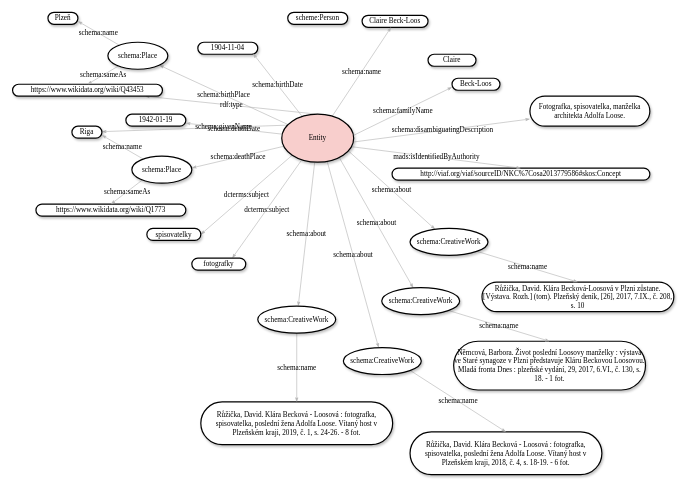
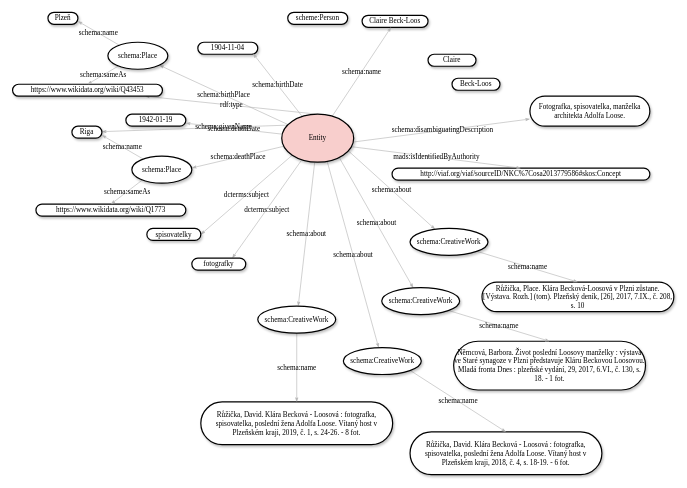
  <mxCell id="0" />
  <mxCell id="1" parent="0" />
  <mxCell id="2" value="scheme:Person" style="whiteSpace=wrap;html=1;rounded=1;shadow=1;comic=0;labelBackgroundColor=none;strokeWidth=2;fontFamily=Verdana;fontSize=12;align=center;arcSize=50;" parent="1" vertex="1"><mxGeometry x="479" y="20" width="100" height="20" as="geometry" /></mxCell>
  <mxCell id="3" value="rdf:type" style="edgeStyle=none;rounded=1;html=1;labelBackgroundColor=none;startArrow=none;startFill=0;startSize=5;endArrow=classicThin;endFill=1;endSize=5;jettySize=auto;orthogonalLoop=1;strokeColor=#B3B3B3;strokeWidth=1;fontFamily=Verdana;fontSize=12;exitX=0.5;exitY=0;exitDx=0;exitDy=0;" parent="1" source="50" target="21" edge="1"><mxGeometry relative="1" as="geometry"><mxPoint x="519" y="190" as="sourcePoint" /></mxGeometry></mxCell>
  <mxCell id="4" value="1942-01-19" style="whiteSpace=wrap;html=1;rounded=1;shadow=1;comic=0;labelBackgroundColor=none;strokeWidth=2;fontFamily=Verdana;fontSize=12;align=center;arcSize=50;direction=west;" parent="1" vertex="1"><mxGeometry x="209" y="190" width="100" height="20" as="geometry" /></mxCell>
  <mxCell id="5" value="schema:deathDate" style="edgeStyle=none;rounded=1;html=1;labelBackgroundColor=none;startArrow=none;startFill=0;startSize=5;endArrow=classicThin;endFill=1;endSize=5;jettySize=auto;orthogonalLoop=1;strokeColor=#B3B3B3;strokeWidth=1;fontFamily=Verdana;fontSize=12;entryX=0;entryY=0.25;entryDx=0;entryDy=0;" parent="1" source="50" target="4" edge="1"><mxGeometry relative="1" as="geometry"><mxPoint x="339" y="290" as="sourcePoint" /></mxGeometry></mxCell>
  <mxCell id="6" value="Claire Beck-Loos" style="whiteSpace=wrap;html=1;rounded=1;shadow=1;comic=0;labelBackgroundColor=none;strokeWidth=2;fontFamily=Verdana;fontSize=12;align=center;arcSize=50;" parent="1" vertex="1"><mxGeometry x="603" y="25" width="110" height="20" as="geometry" /></mxCell>
  <mxCell id="7" value="schema:name" style="edgeStyle=none;rounded=1;html=1;labelBackgroundColor=none;startArrow=none;startFill=0;startSize=5;endArrow=classicThin;endFill=1;endSize=5;jettySize=auto;orthogonalLoop=1;strokeColor=#B3B3B3;strokeWidth=1;fontFamily=Verdana;fontSize=12" parent="1" source="50" target="6" edge="1"><mxGeometry relative="1" as="geometry"><mxPoint x="407.974" y="572.053" as="sourcePoint" /></mxGeometry></mxCell>
  <mxCell id="8" value="Beck-Loos" style="whiteSpace=wrap;html=1;rounded=1;shadow=1;comic=0;labelBackgroundColor=none;strokeWidth=2;fontFamily=Verdana;fontSize=12;align=center;arcSize=50;" parent="1" vertex="1"><mxGeometry x="753" y="130" width="80" height="20" as="geometry" /></mxCell>
- <mxCell id="9" value="schema:familyName" style="edgeStyle=none;rounded=1;html=1;labelBackgroundColor=none;startArrow=none;startFill=0;startSize=5;endArrow=classicThin;endFill=1;endSize=5;jettySize=auto;orthogonalLoop=1;strokeColor=#B3B3B3;strokeWidth=1;fontFamily=Verdana;fontSize=12;exitX=1.006;exitY=0.435;exitDx=0;exitDy=0;exitPerimeter=0;entryX=0;entryY=0.75;entryDx=0;entryDy=0;" parent="1" source="50" target="8" edge="1"><mxGeometry relative="1" as="geometry"><mxPoint x="587.974" y="572.053" as="sourcePoint" /></mxGeometry></mxCell>
  <mxCell id="10" value="Claire" style="whiteSpace=wrap;html=1;rounded=1;shadow=1;comic=0;labelBackgroundColor=none;strokeWidth=2;fontFamily=Verdana;fontSize=12;align=center;arcSize=50;" parent="1" vertex="1"><mxGeometry x="713" y="90" width="80" height="20" as="geometry" /></mxCell>
  <mxCell id="11" value="schema:givenName" style="edgeStyle=none;rounded=1;html=1;labelBackgroundColor=none;startArrow=none;startFill=0;startSize=5;endArrow=classicThin;endFill=1;endSize=5;jettySize=auto;orthogonalLoop=1;strokeColor=#B3B3B3;strokeWidth=1;fontFamily=Verdana;fontSize=12;exitX=0.894;exitY=0.185;exitDx=0;exitDy=0;exitPerimeter=0;" parent="1" source="50" target="23" edge="1"><mxGeometry relative="1" as="geometry"><mxPoint x="737.974" y="572.053" as="sourcePoint" /></mxGeometry></mxCell>
  <mxCell id="12" value="1904-11-04" style="whiteSpace=wrap;html=1;rounded=1;shadow=1;comic=0;labelBackgroundColor=none;strokeWidth=2;fontFamily=Verdana;fontSize=12;align=center;arcSize=50;" parent="1" vertex="1"><mxGeometry x="329" y="70" width="100" height="20" as="geometry" /></mxCell>
  <mxCell id="13" value="schema:birthDate" style="edgeStyle=none;rounded=1;html=1;labelBackgroundColor=none;startArrow=none;startFill=0;startSize=5;endArrow=classicThin;endFill=1;endSize=5;jettySize=auto;orthogonalLoop=1;strokeColor=#B3B3B3;strokeWidth=1;fontFamily=Verdana;fontSize=12;entryX=0.923;entryY=0.95;entryDx=0;entryDy=0;exitX=0.285;exitY=0.048;exitDx=0;exitDy=0;exitPerimeter=0;entryPerimeter=0;" parent="1" source="50" target="12" edge="1"><mxGeometry relative="1" as="geometry"><mxPoint x="429" y="180" as="sourcePoint" /></mxGeometry></mxCell>
  <mxCell id="14" value="schema:deathPlace" style="edgeStyle=none;rounded=1;html=1;labelBackgroundColor=none;startArrow=none;startFill=0;startSize=5;endArrow=classicThin;endFill=1;endSize=5;jettySize=auto;orthogonalLoop=1;strokeColor=#B3B3B3;strokeWidth=1;fontFamily=Verdana;fontSize=12;entryX=1.002;entryY=0.435;entryDx=0;entryDy=0;exitX=0.031;exitY=0.668;exitDx=0;exitDy=0;exitPerimeter=0;entryPerimeter=0;" parent="1" source="50" target="32" edge="1"><mxGeometry relative="1" as="geometry"><mxPoint x="419" y="450" as="sourcePoint" /><mxPoint x="319" y="280" as="targetPoint" /></mxGeometry></mxCell>
  <mxCell id="15" value="schema:birthPlace" style="edgeStyle=none;rounded=1;html=1;labelBackgroundColor=none;startArrow=none;startFill=0;startSize=5;endArrow=classicThin;endFill=1;endSize=5;jettySize=auto;orthogonalLoop=1;strokeColor=#B3B3B3;strokeWidth=1;fontFamily=Verdana;fontSize=12;entryX=1;entryY=1;entryDx=0;entryDy=0;" parent="1" source="50" target="31" edge="1"><mxGeometry relative="1" as="geometry"><mxPoint x="389" y="250" as="sourcePoint" /><mxPoint x="329" y="135" as="targetPoint" /></mxGeometry></mxCell>
  <mxCell id="16" value="http://viaf.org/viaf/sourceID/NKC%7Cosa2013779586#skos:Concept" style="whiteSpace=wrap;html=1;rounded=1;shadow=1;comic=0;labelBackgroundColor=none;strokeWidth=2;fontFamily=Verdana;fontSize=12;align=center;arcSize=50;" parent="1" vertex="1"><mxGeometry x="653" y="280" width="430" height="20" as="geometry" /></mxCell>
  <mxCell id="17" value="mads:isIdentifiedByAuthority" style="edgeStyle=none;rounded=1;html=1;labelBackgroundColor=none;startArrow=none;startFill=0;startSize=5;endArrow=classicThin;endFill=1;endSize=5;jettySize=auto;orthogonalLoop=1;strokeColor=#B3B3B3;strokeWidth=1;fontFamily=Verdana;fontSize=12;entryX=0.5;entryY=0;entryDx=0;entryDy=0;exitX=0.967;exitY=0.677;exitDx=0;exitDy=0;exitPerimeter=0;" parent="1" source="50" target="16" edge="1"><mxGeometry relative="1" as="geometry"><mxPoint x="583" y="300" as="sourcePoint" /></mxGeometry></mxCell>
  <mxCell id="18" value="schema:disambiguatingDescription" style="edgeStyle=none;rounded=1;html=1;labelBackgroundColor=none;startArrow=none;startFill=0;startSize=5;endArrow=classicThin;endFill=1;endSize=5;jettySize=auto;orthogonalLoop=1;strokeColor=#B3B3B3;strokeWidth=1;fontFamily=Verdana;fontSize=12;exitX=1.01;exitY=0.577;exitDx=0;exitDy=0;exitPerimeter=0;" parent="1" source="50" target="33" edge="1"><mxGeometry relative="1" as="geometry"><mxPoint x="747.974" y="82.053" as="sourcePoint" /></mxGeometry></mxCell>
  <mxCell id="19" value="Plzeň" style="whiteSpace=wrap;html=1;rounded=1;shadow=1;comic=0;labelBackgroundColor=none;strokeWidth=2;fontFamily=Verdana;fontSize=12;align=center;arcSize=50;direction=west;" parent="1" vertex="1"><mxGeometry x="79" y="20" width="50" height="20" as="geometry" /></mxCell>
  <mxCell id="20" value="schema:name" style="edgeStyle=none;rounded=1;html=1;labelBackgroundColor=none;startArrow=none;startFill=0;startSize=5;endArrow=classicThin;endFill=1;endSize=5;jettySize=auto;orthogonalLoop=1;strokeColor=#B3B3B3;strokeWidth=1;fontFamily=Verdana;fontSize=12;entryX=0;entryY=0.25;entryDx=0;entryDy=0;" parent="1" source="31" target="19" edge="1"><mxGeometry relative="1" as="geometry"><mxPoint x="348.995" y="390.003" as="sourcePoint" /></mxGeometry></mxCell>
  <mxCell id="21" value="https://www.wikidata.org/wiki/Q43453" style="whiteSpace=wrap;html=1;rounded=1;shadow=1;comic=0;labelBackgroundColor=none;strokeWidth=2;fontFamily=Verdana;fontSize=12;align=center;arcSize=50;direction=west;" parent="1" vertex="1"><mxGeometry x="20" y="140" width="250" height="20" as="geometry" /></mxCell>
  <mxCell id="22" value="schema:sameAs" style="edgeStyle=none;rounded=1;html=1;labelBackgroundColor=none;startArrow=none;startFill=0;startSize=5;endArrow=classicThin;endFill=1;endSize=5;jettySize=auto;orthogonalLoop=1;strokeColor=#B3B3B3;strokeWidth=1;fontFamily=Verdana;fontSize=12;entryX=0.5;entryY=1;entryDx=0;entryDy=0;exitX=0.18;exitY=0.874;exitDx=0;exitDy=0;exitPerimeter=0;" parent="1" source="31" target="21" edge="1"><mxGeometry relative="1" as="geometry"><mxPoint x="340.045" y="476.873" as="sourcePoint" /></mxGeometry></mxCell>
  <mxCell id="23" value="Riga" style="whiteSpace=wrap;html=1;rounded=1;shadow=1;comic=0;labelBackgroundColor=none;strokeWidth=2;fontFamily=Verdana;fontSize=12;align=center;arcSize=50;direction=west;" parent="1" vertex="1"><mxGeometry x="119" y="210" width="50" height="20" as="geometry" /></mxCell>
  <mxCell id="24" value="schema:name" style="edgeStyle=none;rounded=1;html=1;labelBackgroundColor=none;startArrow=none;startFill=0;startSize=5;endArrow=classicThin;endFill=1;endSize=5;jettySize=auto;orthogonalLoop=1;strokeColor=#B3B3B3;strokeWidth=1;fontFamily=Verdana;fontSize=12;entryX=0;entryY=0.25;entryDx=0;entryDy=0;" parent="1" source="32" target="23" edge="1"><mxGeometry relative="1" as="geometry"><mxPoint x="388.995" y="580.003" as="sourcePoint" /></mxGeometry></mxCell>
  <mxCell id="25" value="https://www.wikidata.org/wiki/Q1773" style="whiteSpace=wrap;html=1;rounded=1;shadow=1;comic=0;labelBackgroundColor=none;strokeWidth=2;fontFamily=Verdana;fontSize=12;align=center;arcSize=50;direction=west;" parent="1" vertex="1"><mxGeometry x="59" y="340" width="250" height="20" as="geometry" /></mxCell>
  <mxCell id="26" value="schema:sameAs" style="edgeStyle=none;rounded=1;html=1;labelBackgroundColor=none;startArrow=none;startFill=0;startSize=5;endArrow=classicThin;endFill=1;endSize=5;jettySize=auto;orthogonalLoop=1;strokeColor=#B3B3B3;strokeWidth=1;fontFamily=Verdana;fontSize=12;entryX=0.5;entryY=1;entryDx=0;entryDy=0;exitX=0.18;exitY=0.874;exitDx=0;exitDy=0;exitPerimeter=0;" parent="1" source="32" target="25" edge="1"><mxGeometry relative="1" as="geometry"><mxPoint x="380.045" y="666.873" as="sourcePoint" /></mxGeometry></mxCell>
  <mxCell id="27" value="dcterms:subject" style="edgeStyle=none;rounded=1;html=1;labelBackgroundColor=none;startArrow=none;startFill=0;startSize=5;endArrow=classicThin;endFill=1;endSize=5;jettySize=auto;orthogonalLoop=1;strokeColor=#B3B3B3;strokeWidth=1;fontFamily=Verdana;fontSize=12;exitX=0;exitY=1;exitDx=0;exitDy=0;entryX=0;entryY=0.5;entryDx=0;entryDy=0;" parent="1" source="50" target="28" edge="1"><mxGeometry relative="1" as="geometry"><mxPoint x="526.72" y="513.44" as="sourcePoint" /><mxPoint x="333.57" y="382.314" as="targetPoint" /></mxGeometry></mxCell>
  <mxCell id="28" value="spisovatelky" style="whiteSpace=wrap;html=1;rounded=1;shadow=1;comic=0;labelBackgroundColor=none;strokeWidth=2;fontFamily=Verdana;fontSize=12;align=center;arcSize=50;direction=west;" parent="1" vertex="1"><mxGeometry x="244" y="380.5" width="90" height="20" as="geometry" /></mxCell>
  <mxCell id="29" value="dcterms:subject" style="edgeStyle=none;rounded=1;html=1;labelBackgroundColor=none;startArrow=none;startFill=0;startSize=5;endArrow=classicThin;endFill=1;endSize=5;jettySize=auto;orthogonalLoop=1;strokeColor=#B3B3B3;strokeWidth=1;fontFamily=Verdana;fontSize=12;exitX=0.271;exitY=0.967;exitDx=0;exitDy=0;exitPerimeter=0;entryX=0.25;entryY=1;entryDx=0;entryDy=0;" parent="1" source="50" target="30" edge="1"><mxGeometry relative="1" as="geometry"><mxPoint x="551" y="320" as="sourcePoint" /><mxPoint x="406.5" y="434.64" as="targetPoint" /></mxGeometry></mxCell>
  <mxCell id="30" value="fotografky" style="whiteSpace=wrap;html=1;rounded=1;shadow=1;comic=0;labelBackgroundColor=none;strokeWidth=2;fontFamily=Verdana;fontSize=12;align=center;arcSize=50;direction=west;" parent="1" vertex="1"><mxGeometry x="319" y="430" width="90" height="20" as="geometry" /></mxCell>
  <mxCell id="31" value="schema:Place" style="ellipse;whiteSpace=wrap;html=1;rounded=1;shadow=1;comic=0;labelBackgroundColor=none;strokeWidth=2;fontFamily=Verdana;fontSize=12;align=center;" parent="1" vertex="1"><mxGeometry x="179" y="70" width="100" height="45" as="geometry" /></mxCell>
  <mxCell id="32" value="schema:Place" style="ellipse;whiteSpace=wrap;html=1;rounded=1;shadow=1;comic=0;labelBackgroundColor=none;strokeWidth=2;fontFamily=Verdana;fontSize=12;align=center;" parent="1" vertex="1"><mxGeometry x="219" y="260" width="100" height="45" as="geometry" /></mxCell>
  <mxCell id="33" value="Fotografka, spisovatelka, manželka architekta Adolfa Loose." style="whiteSpace=wrap;html=1;rounded=1;shadow=1;comic=0;labelBackgroundColor=none;strokeWidth=2;fontFamily=Verdana;fontSize=12;align=center;arcSize=50;" parent="1" vertex="1"><mxGeometry x="883" y="160" width="200" height="50" as="geometry" /></mxCell>
  <mxCell id="34" value="schema:about" style="edgeStyle=none;rounded=1;html=1;labelBackgroundColor=none;startArrow=none;startFill=0;startSize=5;endArrow=classicThin;endFill=1;endSize=5;jettySize=auto;orthogonalLoop=1;strokeColor=#B3B3B3;strokeWidth=1;fontFamily=Verdana;fontSize=12;exitX=0.927;exitY=0.766;exitDx=0;exitDy=0;exitPerimeter=0;" parent="1" source="50" target="37" edge="1"><mxGeometry relative="1" as="geometry"><mxPoint x="655.52" y="380.5" as="sourcePoint" /><mxPoint x="591" y="724.86" as="targetPoint" /></mxGeometry></mxCell>
- <mxCell id="35" value="Růžička, David. Klára Becková-Loosová v Plzni zůstane. [Výstava. Rozh.] (tom). Plzeňský deník, [26], 2017, 7.IX., č. 208, s. 10" style="whiteSpace=wrap;html=1;rounded=1;shadow=1;comic=0;labelBackgroundColor=none;strokeWidth=2;fontFamily=Verdana;fontSize=12;align=center;arcSize=50;direction=west;" parent="1" vertex="1"><mxGeometry x="803" y="470" width="320" height="49.36" as="geometry" /></mxCell>
+ <mxCell id="35" value="Růžička, Place. Klára Becková-Loosová v Plzni zůstane. [Výstava. Rozh.] (tom). Plzeňský deník, [26], 2017, 7.IX., č. 208, s. 10" style="whiteSpace=wrap;html=1;rounded=1;shadow=1;comic=0;labelBackgroundColor=none;strokeWidth=2;fontFamily=Verdana;fontSize=12;align=center;arcSize=50;direction=west;" parent="1" vertex="1"><mxGeometry x="803" y="470" width="320" height="49.36" as="geometry" /></mxCell>
  <mxCell id="36" value="schema:name" style="edgeStyle=none;rounded=1;html=1;labelBackgroundColor=none;startArrow=none;startFill=0;startSize=5;endArrow=classicThin;endFill=1;endSize=5;jettySize=auto;orthogonalLoop=1;strokeColor=#B3B3B3;strokeWidth=1;fontFamily=Verdana;fontSize=12;entryX=0.5;entryY=1;entryDx=0;entryDy=0;exitX=1;exitY=1;exitDx=0;exitDy=0;" parent="1" source="37" target="35" edge="1"><mxGeometry relative="1" as="geometry"><mxPoint x="660.995" y="1024.863" as="sourcePoint" /></mxGeometry></mxCell>
  <mxCell id="37" value="schema:CreativeWork" style="ellipse;whiteSpace=wrap;html=1;rounded=1;shadow=1;comic=0;labelBackgroundColor=none;strokeWidth=2;fontFamily=Verdana;fontSize=12;align=center;" parent="1" vertex="1"><mxGeometry x="683" y="380.5" width="130" height="45" as="geometry" /></mxCell>
  <mxCell id="38" value="schema:about" style="edgeStyle=none;rounded=1;html=1;labelBackgroundColor=none;startArrow=none;startFill=0;startSize=5;endArrow=classicThin;endFill=1;endSize=5;jettySize=auto;orthogonalLoop=1;strokeColor=#B3B3B3;strokeWidth=1;fontFamily=Verdana;fontSize=12;exitX=0.803;exitY=0.913;exitDx=0;exitDy=0;exitPerimeter=0;" parent="1" source="50" target="41" edge="1"><mxGeometry relative="1" as="geometry"><mxPoint x="533" y="350" as="sourcePoint" /><mxPoint x="543.76" y="823.58" as="targetPoint" /></mxGeometry></mxCell>
  <mxCell id="39" value="Němcová, Barbora. Život poslední Loosovy manželky : výstava ve Staré synagoze v Plzni představuje Kláru Beckovou Loosovou. Mladá fronta Dnes : plzeňské vydání, 29, 2017, 6.VI., č. 130, s. 18. - 1 fot." style="whiteSpace=wrap;html=1;rounded=1;shadow=1;comic=0;labelBackgroundColor=none;strokeWidth=2;fontFamily=Verdana;fontSize=12;align=center;arcSize=50;direction=west;" parent="1" vertex="1"><mxGeometry x="755.76" y="568.72" width="320" height="81.28" as="geometry" /></mxCell>
  <mxCell id="40" value="schema:name" style="edgeStyle=none;rounded=1;html=1;labelBackgroundColor=none;startArrow=none;startFill=0;startSize=5;endArrow=classicThin;endFill=1;endSize=5;jettySize=auto;orthogonalLoop=1;strokeColor=#B3B3B3;strokeWidth=1;fontFamily=Verdana;fontSize=12;entryX=0.5;entryY=1;entryDx=0;entryDy=0;exitX=1;exitY=1;exitDx=0;exitDy=0;" parent="1" source="41" target="39" edge="1"><mxGeometry relative="1" as="geometry"><mxPoint x="613.755" y="1123.583" as="sourcePoint" /></mxGeometry></mxCell>
  <mxCell id="41" value="schema:CreativeWork" style="ellipse;whiteSpace=wrap;html=1;rounded=1;shadow=1;comic=0;labelBackgroundColor=none;strokeWidth=2;fontFamily=Verdana;fontSize=12;align=center;" parent="1" vertex="1"><mxGeometry x="635.76" y="479.22" width="130" height="45" as="geometry" /></mxCell>
  <mxCell id="42" value="schema:about" style="edgeStyle=none;rounded=1;html=1;labelBackgroundColor=none;startArrow=none;startFill=0;startSize=5;endArrow=classicThin;endFill=1;endSize=5;jettySize=auto;orthogonalLoop=1;strokeColor=#B3B3B3;strokeWidth=1;fontFamily=Verdana;fontSize=12;exitX=0.632;exitY=0.987;exitDx=0;exitDy=0;exitPerimeter=0;" parent="1" source="50" target="45" edge="1"><mxGeometry relative="1" as="geometry"><mxPoint x="469" y="450" as="sourcePoint" /><mxPoint x="479.76" y="923.58" as="targetPoint" /></mxGeometry></mxCell>
  <mxCell id="43" value="Růžička, David. Klára Becková - Loosová : fotografka, spisovatelka, poslední žena Adolfa Loose. Vítaný host v Plzeňském kraji, 2018, č. 4, s. 18-19. - 6 fot." style="whiteSpace=wrap;html=1;rounded=1;shadow=1;comic=0;labelBackgroundColor=none;strokeWidth=2;fontFamily=Verdana;fontSize=12;align=center;arcSize=50;direction=west;" parent="1" vertex="1"><mxGeometry x="683" y="720" width="320" height="71.28" as="geometry" /></mxCell>
  <mxCell id="44" value="schema:name" style="edgeStyle=none;rounded=1;html=1;labelBackgroundColor=none;startArrow=none;startFill=0;startSize=5;endArrow=classicThin;endFill=1;endSize=5;jettySize=auto;orthogonalLoop=1;strokeColor=#B3B3B3;strokeWidth=1;fontFamily=Verdana;fontSize=12;entryX=0.5;entryY=1;entryDx=0;entryDy=0;exitX=1;exitY=1;exitDx=0;exitDy=0;" parent="1" source="45" target="43" edge="1"><mxGeometry relative="1" as="geometry"><mxPoint x="549.755" y="1223.583" as="sourcePoint" /></mxGeometry></mxCell>
  <mxCell id="45" value="schema:CreativeWork" style="ellipse;whiteSpace=wrap;html=1;rounded=1;shadow=1;comic=0;labelBackgroundColor=none;strokeWidth=2;fontFamily=Verdana;fontSize=12;align=center;" parent="1" vertex="1"><mxGeometry x="571.76" y="579.22" width="130" height="45" as="geometry" /></mxCell>
  <mxCell id="46" value="schema:about" style="edgeStyle=none;rounded=1;html=1;labelBackgroundColor=none;startArrow=none;startFill=0;startSize=5;endArrow=classicThin;endFill=1;endSize=5;jettySize=auto;orthogonalLoop=1;strokeColor=#B3B3B3;strokeWidth=1;fontFamily=Verdana;fontSize=12;exitX=0.457;exitY=1.013;exitDx=0;exitDy=0;exitPerimeter=0;" parent="1" source="50" target="49" edge="1"><mxGeometry relative="1" as="geometry"><mxPoint x="290.24" y="450" as="sourcePoint" /><mxPoint x="301" y="923.58" as="targetPoint" /></mxGeometry></mxCell>
  <mxCell id="47" value="Růžička, David. Klára Becková - Loosová : fotografka, spisovatelka, poslední žena Adolfa Loose. Vítaný host v Plzeňském kraji, 2019, č. 1, s. 24-26. - 8 fot." style="whiteSpace=wrap;html=1;rounded=1;shadow=1;comic=0;labelBackgroundColor=none;strokeWidth=2;fontFamily=Verdana;fontSize=12;align=center;arcSize=50;direction=west;" parent="1" vertex="1"><mxGeometry x="334" y="670" width="320" height="71.28" as="geometry" /></mxCell>
  <mxCell id="48" value="schema:name" style="edgeStyle=none;rounded=1;html=1;labelBackgroundColor=none;startArrow=none;startFill=0;startSize=5;endArrow=classicThin;endFill=1;endSize=5;jettySize=auto;orthogonalLoop=1;strokeColor=#B3B3B3;strokeWidth=1;fontFamily=Verdana;fontSize=12;entryX=0.5;entryY=1;entryDx=0;entryDy=0;exitX=0.5;exitY=1;exitDx=0;exitDy=0;" parent="1" source="49" target="47" edge="1"><mxGeometry relative="1" as="geometry"><mxPoint x="370.995" y="1223.583" as="sourcePoint" /></mxGeometry></mxCell>
  <mxCell id="49" value="schema:CreativeWork" style="ellipse;whiteSpace=wrap;html=1;rounded=1;shadow=1;comic=0;labelBackgroundColor=none;strokeWidth=2;fontFamily=Verdana;fontSize=12;align=center;" parent="1" vertex="1"><mxGeometry x="429" y="510" width="130" height="45" as="geometry" /></mxCell>
  <mxCell id="50" value="Entity" style="ellipse;whiteSpace=wrap;html=1;rounded=1;shadow=1;comic=0;labelBackgroundColor=none;strokeWidth=2;fontFamily=Verdana;fontSize=12;align=center;fillColor=#f8cecc;" parent="1" vertex="1"><mxGeometry x="469" y="190" width="120" height="80" as="geometry" /></mxCell>
